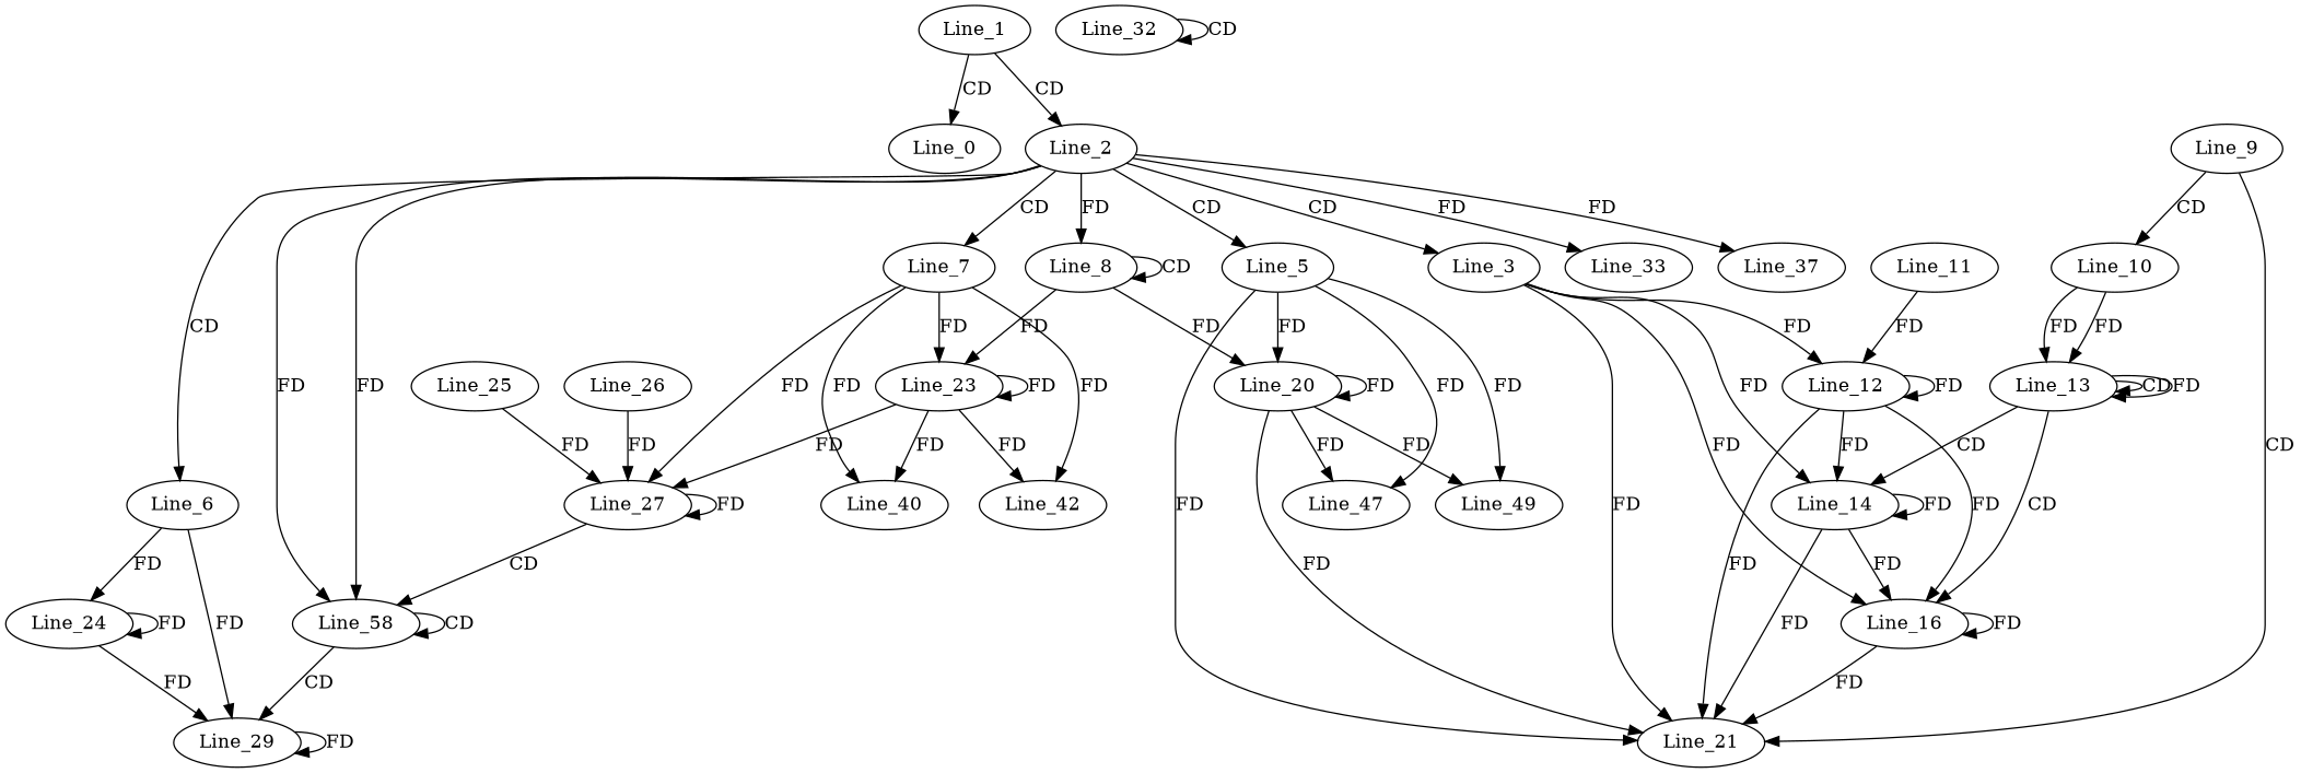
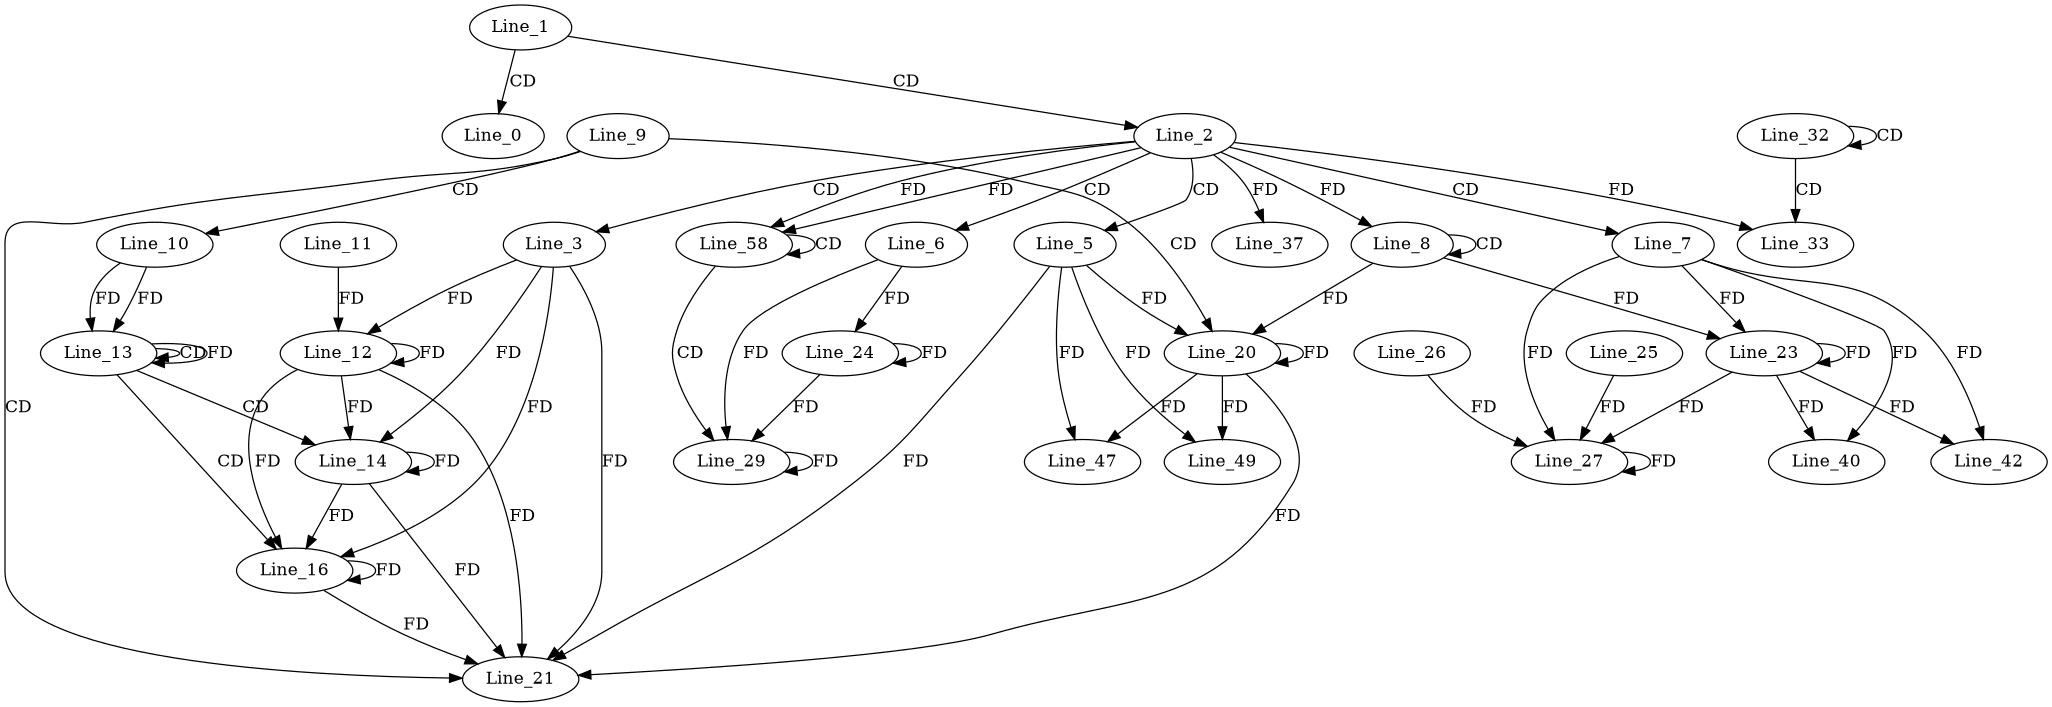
  digraph {
    Line_1
    Line_0
    Line_2
    Line_3
    n5 [label=Line_7]
    Line_5
    Line_6
    Line_8
    n9 [label=Line_58]
    Line_33
    Line_37
    Line_12
    Line_14
    Line_16
    Line_21
    Line_23
    Line_27
    Line_40
    Line_42
    Line_20
    Line_47
    Line_49
    Line_24
    Line_29
    Line_9
    Line_10
    Line_13
    Line_11
    Line_25
    Line_26
    Line_32
    Line_1 -> Line_0 [label=CD]
    Line_1 -> Line_2 [label=CD]
    Line_2 -> Line_3 [label=CD]
    Line_2 -> n5 [label=CD]
    Line_2 -> Line_5 [label=CD]
    Line_2 -> Line_6 [label=CD]
    Line_2 -> Line_8 [label=FD]
    Line_2 -> n9 [label=FD]
    Line_2 -> n9 [label=FD]
    Line_2 -> Line_33 [label=FD]
    Line_2 -> Line_37 [label=FD]
    Line_3 -> Line_12 [label=FD]
    Line_3 -> Line_14 [label=FD]
    Line_3 -> Line_16 [label=FD]
    Line_3 -> Line_21 [label=FD]
    n5 -> Line_23 [label=FD]
    n5 -> Line_27 [label=FD]
    n5 -> Line_40 [label=FD]
    n5 -> Line_42 [label=FD]
    Line_5 -> Line_21 [label=FD]
    Line_5 -> Line_20 [label=FD]
    Line_5 -> Line_47 [label=FD]
    Line_5 -> Line_49 [label=FD]
    Line_6 -> Line_24 [label=FD]
    Line_6 -> Line_29 [label=FD]
    Line_8 -> Line_8 [label=CD]
    Line_8 -> Line_23 [label=FD]
    Line_8 -> Line_20 [label=FD]
    n9 -> n9 [label=CD]
    n9 -> Line_29 [label=CD]
    Line_12 -> Line_12 [label=FD]
    Line_12 -> Line_14 [label=FD]
    Line_12 -> Line_16 [label=FD]
    Line_12 -> Line_21 [label=FD]
    Line_14 -> Line_14 [label=FD]
    Line_14 -> Line_16 [label=FD]
    Line_14 -> Line_21 [label=FD]
    Line_16 -> Line_16 [label=FD]
    Line_16 -> Line_21 [label=FD]
    Line_23 -> Line_23 [label=FD]
    Line_23 -> Line_27 [label=FD]
    Line_23 -> Line_40 [label=FD]
    Line_23 -> Line_42 [label=FD]
-   Line_27 -> n9 [label=CD]
    Line_27 -> Line_27 [label=FD]
    Line_20 -> Line_21 [label=FD]
    Line_20 -> Line_20 [label=FD]
    Line_20 -> Line_47 [label=FD]
    Line_20 -> Line_49 [label=FD]
    Line_24 -> Line_24 [label=FD]
    Line_24 -> Line_29 [label=FD]
    Line_29 -> Line_29 [label=FD]
    Line_9 -> Line_21 [label=CD]
+   Line_9 -> Line_20 [label=CD]
    Line_9 -> Line_10 [label=CD]
    Line_10 -> Line_13 [label=FD]
    Line_10 -> Line_13 [label=FD]
    Line_13 -> Line_14 [label=CD]
    Line_13 -> Line_16 [label=CD]
    Line_13 -> Line_13 [label=CD]
    Line_13 -> Line_13 [label=FD]
    Line_11 -> Line_12 [label=FD]
    Line_25 -> Line_27 [label=FD]
    Line_26 -> Line_27 [label=FD]
+   Line_32 -> Line_33 [label=CD]
    Line_32 -> Line_32 [label=CD]
  }
